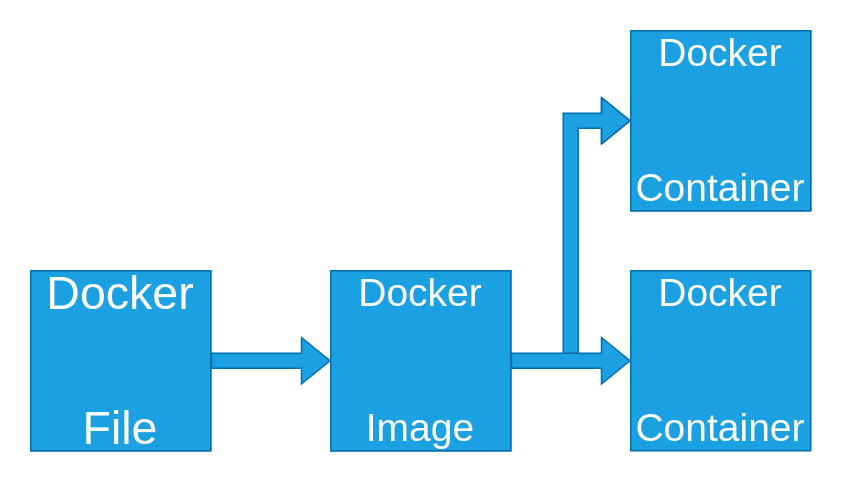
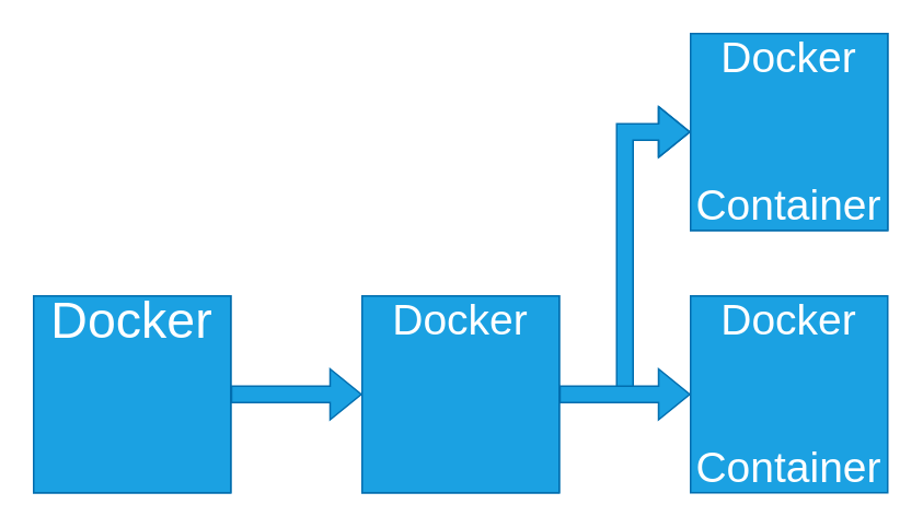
  <mxCell id="0" />
  <mxCell id="1" parent="0" />
  <mxCell id="2" value="" style="group" parent="1" vertex="1" connectable="0"><mxGeometry x="420" y="180" width="120" height="120" as="geometry" /></mxCell>
  <mxCell id="3" value="" style="rounded=0;whiteSpace=wrap;html=1;fillColor=#1ba1e2;strokeColor=#006EAF;movable=1;resizable=1;rotatable=1;deletable=1;editable=1;locked=0;connectable=1;container=0;fontColor=#ffffff;" parent="2" vertex="1"><mxGeometry width="120" height="120" as="geometry" /></mxCell>
  <mxCell id="4" value="" style="shape=image;verticalLabelPosition=bottom;labelBackgroundColor=default;verticalAlign=top;aspect=fixed;imageAspect=0;image=https://www.docker.com/wp-content/uploads/2022/03/Docker-Logo-White-RGB_Moby.png;container=0;" parent="2" vertex="1"><mxGeometry x="28.69" y="38.573" width="57.253" height="41.143" as="geometry" /></mxCell>
  <mxCell id="5" value="&lt;font style=&quot;font-size: 26px;&quot;&gt;Container&lt;/font&gt;" style="text;html=1;align=center;verticalAlign=middle;whiteSpace=wrap;rounded=0;fontColor=#FFFFFF;container=0;" parent="2" vertex="1"><mxGeometry y="90" width="120" height="30" as="geometry" /></mxCell>
  <mxCell id="6" value="&lt;font style=&quot;font-size: 26px;&quot;&gt;Docker&lt;/font&gt;" style="text;html=1;align=center;verticalAlign=middle;whiteSpace=wrap;rounded=0;fontColor=#FFFFFF;container=0;" parent="2" vertex="1"><mxGeometry width="120" height="30" as="geometry" /></mxCell>
  <mxCell id="7" value="" style="group" parent="1" vertex="1" connectable="0"><mxGeometry x="420" y="20" width="120" height="120" as="geometry" /></mxCell>
  <mxCell id="8" value="" style="group;fillColor=#1ba1e2;fontColor=#ffffff;strokeColor=#006EAF;container=0;" parent="7" vertex="1" connectable="0"><mxGeometry width="120" height="120" as="geometry" /></mxCell>
  <mxCell id="9" value="" style="rounded=0;whiteSpace=wrap;html=1;fillColor=#1ba1e2;strokeColor=#006EAF;movable=1;resizable=1;rotatable=1;deletable=1;editable=1;locked=0;connectable=1;container=0;fontColor=#ffffff;" parent="7" vertex="1"><mxGeometry width="120" height="120" as="geometry" /></mxCell>
  <mxCell id="10" value="" style="shape=image;verticalLabelPosition=bottom;labelBackgroundColor=default;verticalAlign=top;aspect=fixed;imageAspect=0;image=https://www.docker.com/wp-content/uploads/2022/03/Docker-Logo-White-RGB_Moby.png;container=0;" parent="7" vertex="1"><mxGeometry x="28.69" y="38.572" width="57.253" height="41.143" as="geometry" /></mxCell>
  <mxCell id="11" value="&lt;font style=&quot;font-size: 26px;&quot;&gt;Container&lt;/font&gt;" style="text;html=1;align=center;verticalAlign=middle;whiteSpace=wrap;rounded=0;fontColor=#FFFFFF;container=0;" parent="7" vertex="1"><mxGeometry y="90" width="120" height="30" as="geometry" /></mxCell>
  <mxCell id="12" value="&lt;font style=&quot;font-size: 26px;&quot;&gt;Docker&lt;/font&gt;" style="text;html=1;align=center;verticalAlign=middle;whiteSpace=wrap;rounded=0;fontColor=#FFFFFF;container=0;" parent="7" vertex="1"><mxGeometry width="120" height="30" as="geometry" /></mxCell>
  <mxCell id="13" value="" style="group" parent="1" vertex="1" connectable="0"><mxGeometry x="220" y="180" width="120" height="120" as="geometry" /></mxCell>
  <mxCell id="14" value="" style="group;fillColor=#1ba1e2;fontColor=#ffffff;strokeColor=#006EAF;container=0;" parent="13" vertex="1" connectable="0"><mxGeometry width="120" height="120" as="geometry" /></mxCell>
  <mxCell id="15" value="" style="rounded=0;whiteSpace=wrap;html=1;fillColor=#1ba1e2;strokeColor=#006EAF;movable=1;resizable=1;rotatable=1;deletable=1;editable=1;locked=0;connectable=1;container=0;fontColor=#ffffff;" parent="13" vertex="1"><mxGeometry width="120" height="120" as="geometry" /></mxCell>
  <mxCell id="16" value="" style="shape=image;verticalLabelPosition=bottom;labelBackgroundColor=default;verticalAlign=top;aspect=fixed;imageAspect=0;image=https://www.docker.com/wp-content/uploads/2022/03/Docker-Logo-White-RGB_Moby.png;container=0;" parent="13" vertex="1"><mxGeometry x="28.69" y="38.572" width="57.253" height="41.143" as="geometry" /></mxCell>
- <mxCell id="17" value="&lt;font style=&quot;font-size: 26px;&quot;&gt;Image&lt;/font&gt;" style="text;html=1;align=center;verticalAlign=middle;whiteSpace=wrap;rounded=0;fontColor=#FFFFFF;container=0;" parent="13" vertex="1"><mxGeometry y="90" width="120" height="30" as="geometry" /></mxCell>
  <mxCell id="18" value="&lt;font style=&quot;font-size: 26px;&quot;&gt;Docker&lt;/font&gt;" style="text;html=1;align=center;verticalAlign=middle;whiteSpace=wrap;rounded=0;fontColor=#FFFFFF;container=0;" parent="13" vertex="1"><mxGeometry width="120" height="30" as="geometry" /></mxCell>
  <mxCell id="19" value="" style="group;fillColor=#1ba1e2;fontColor=#ffffff;strokeColor=#006EAF;" parent="1" vertex="1" connectable="0"><mxGeometry x="20" y="180" width="120" height="120" as="geometry" /></mxCell>
  <mxCell id="20" value="" style="rounded=0;whiteSpace=wrap;html=1;fillColor=#1ba1e2;strokeColor=#006EAF;movable=1;resizable=1;rotatable=1;deletable=1;editable=1;locked=0;connectable=1;container=0;fontColor=#ffffff;" parent="19" vertex="1"><mxGeometry width="120" height="120.0" as="geometry" /></mxCell>
  <mxCell id="21" value="" style="shape=image;verticalLabelPosition=bottom;labelBackgroundColor=default;verticalAlign=top;aspect=fixed;imageAspect=0;image=https://www.docker.com/wp-content/uploads/2022/03/Docker-Logo-White-RGB_Moby.png;container=0;" parent="19" vertex="1"><mxGeometry x="28.69" y="38.572" width="52.482" height="37.714" as="geometry" /></mxCell>
- <mxCell id="22" value="&lt;span style=&quot;font-size: 31px;&quot;&gt;File&lt;/span&gt;" style="text;html=1;align=center;verticalAlign=middle;whiteSpace=wrap;rounded=0;fontColor=#FFFFFF;container=0;" parent="19" vertex="1"><mxGeometry y="90" width="120" height="30.0" as="geometry" /></mxCell>
  <mxCell id="23" value="&lt;font style=&quot;font-size: 31px;&quot;&gt;Docker&lt;/font&gt;" style="text;html=1;align=center;verticalAlign=middle;whiteSpace=wrap;rounded=0;fontColor=#FFFFFF;container=0;" parent="19" vertex="1"><mxGeometry width="120" height="30.0" as="geometry" /></mxCell>
  <mxCell id="24" value="" style="shape=flexArrow;endArrow=classic;html=1;rounded=0;entryX=0;entryY=0.5;entryDx=0;entryDy=0;fillColor=#1ba1e2;strokeColor=#006EAF;exitX=1;exitY=0.5;exitDx=0;exitDy=0;" parent="1" source="20" target="15" edge="1"><mxGeometry width="50" height="50" relative="1" as="geometry"><mxPoint x="-30" y="180" as="sourcePoint" /><mxPoint x="-50" y="200" as="targetPoint" /></mxGeometry></mxCell>
  <mxCell id="25" value="" style="shape=flexArrow;endArrow=classic;html=1;rounded=0;entryX=0;entryY=0.5;entryDx=0;entryDy=0;fillColor=#1ba1e2;strokeColor=#006EAF;" parent="1" target="9" edge="1"><mxGeometry width="50" height="50" relative="1" as="geometry"><mxPoint x="380" y="240" as="sourcePoint" /><mxPoint x="430" y="50" as="targetPoint" /><Array as="points"><mxPoint x="380" y="80" /></Array></mxGeometry></mxCell>
  <mxCell id="26" value="" style="shape=flexArrow;endArrow=classic;html=1;rounded=0;entryX=0;entryY=0.5;entryDx=0;entryDy=0;fillColor=#1ba1e2;strokeColor=#006EAF;exitX=1;exitY=0.5;exitDx=0;exitDy=0;" parent="1" source="15" target="3" edge="1"><mxGeometry width="50" height="50" relative="1" as="geometry"><mxPoint x="390" y="240" as="sourcePoint" /><mxPoint x="370" y="260" as="targetPoint" /></mxGeometry></mxCell>
